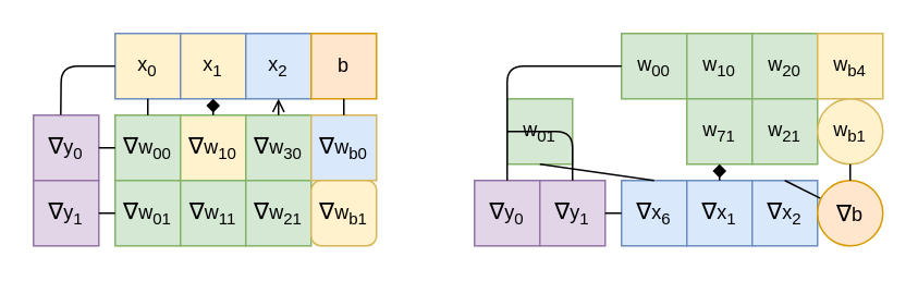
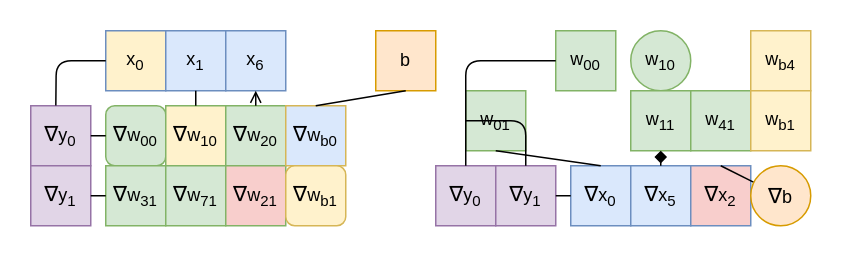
  <mxCell id="0" />
  <mxCell id="1" parent="0" />
  <mxCell id="2" value="x&lt;sub&gt;0&lt;/sub&gt;" style="rounded=0;whiteSpace=wrap;html=1;fillColor=#fff2cc;strokeColor=#6c8ebf;" parent="1" vertex="1"><mxGeometry x="70" y="20" width="40" height="40" as="geometry" /></mxCell>
- <mxCell id="3" value="x&lt;sub&gt;1&lt;/sub&gt;" style="rounded=0;whiteSpace=wrap;html=1;fillColor=#fff2cc;strokeColor=#6c8ebf;" parent="1" vertex="1"><mxGeometry x="110" y="20" width="40" height="40" as="geometry" /></mxCell>
- <mxCell id="4" value="x&lt;sub&gt;2&lt;/sub&gt;" style="rounded=0;whiteSpace=wrap;html=1;fillColor=#dae8fc;strokeColor=#6c8ebf;" parent="1" vertex="1"><mxGeometry x="150" y="20" width="40" height="40" as="geometry" /></mxCell>
- <mxCell id="5" value="&lt;font style=&quot;font-size: 14px&quot;&gt;∇&lt;/font&gt;w&lt;sub&gt;00&lt;/sub&gt;" style="whiteSpace=wrap;html=1;aspect=fixed;fillColor=#d5e8d4;strokeColor=#82b366;" parent="1" vertex="1"><mxGeometry x="70" y="70" width="40" height="40" as="geometry" /></mxCell>
+ <mxCell id="3" value="x&lt;sub&gt;1&lt;/sub&gt;" style="rounded=0;whiteSpace=wrap;html=1;fillColor=#dae8fc;strokeColor=#6c8ebf;" parent="1" vertex="1"><mxGeometry x="110" y="20" width="40" height="40" as="geometry" /></mxCell>
+ <mxCell id="4" value="x&lt;sub&gt;6&lt;/sub&gt;" style="rounded=0;whiteSpace=wrap;html=1;fillColor=#dae8fc;strokeColor=#6c8ebf;" parent="1" vertex="1"><mxGeometry x="150" y="20" width="40" height="40" as="geometry" /></mxCell>
+ <mxCell id="5" value="&lt;font style=&quot;font-size: 14px&quot;&gt;∇&lt;/font&gt;w&lt;sub&gt;00&lt;/sub&gt;" style="whiteSpace=wrap;html=1;aspect=fixed;fillColor=#d5e8d4;strokeColor=#82b366;rounded=1;" parent="1" vertex="1"><mxGeometry x="70" y="70" width="40" height="40" as="geometry" /></mxCell>
  <mxCell id="6" value="&lt;font style=&quot;font-size: 14px&quot;&gt;∇&lt;/font&gt;w&lt;sub&gt;10&lt;/sub&gt;" style="whiteSpace=wrap;html=1;aspect=fixed;fillColor=#fff2cc;strokeColor=#82b366;" parent="1" vertex="1"><mxGeometry x="110" y="70" width="40" height="40" as="geometry" /></mxCell>
- <mxCell id="7" value="&lt;font style=&quot;font-size: 14px&quot;&gt;∇&lt;/font&gt;w&lt;sub&gt;30&lt;/sub&gt;" style="whiteSpace=wrap;html=1;aspect=fixed;fillColor=#d5e8d4;strokeColor=#82b366;" parent="1" vertex="1"><mxGeometry x="150" y="70" width="40" height="40" as="geometry" /></mxCell>
- <mxCell id="8" value="&lt;font style=&quot;font-size: 14px&quot;&gt;∇&lt;/font&gt;w&lt;sub&gt;01&lt;/sub&gt;" style="whiteSpace=wrap;html=1;aspect=fixed;fillColor=#d5e8d4;strokeColor=#82b366;" parent="1" vertex="1"><mxGeometry x="70" y="110" width="40" height="40" as="geometry" /></mxCell>
- <mxCell id="9" value="&lt;font style=&quot;font-size: 14px&quot;&gt;∇&lt;/font&gt;w&lt;sub&gt;11&lt;/sub&gt;" style="whiteSpace=wrap;html=1;aspect=fixed;fillColor=#d5e8d4;strokeColor=#82b366;" parent="1" vertex="1"><mxGeometry x="110" y="110" width="40" height="40" as="geometry" /></mxCell>
- <mxCell id="10" value="&lt;font style=&quot;font-size: 14px&quot;&gt;∇&lt;/font&gt;w&lt;sub&gt;21&lt;/sub&gt;" style="whiteSpace=wrap;html=1;aspect=fixed;fillColor=#d5e8d4;strokeColor=#82b366;" parent="1" vertex="1"><mxGeometry x="150" y="110" width="40" height="40" as="geometry" /></mxCell>
+ <mxCell id="7" value="&lt;font style=&quot;font-size: 14px&quot;&gt;∇&lt;/font&gt;w&lt;sub&gt;20&lt;/sub&gt;" style="whiteSpace=wrap;html=1;aspect=fixed;fillColor=#d5e8d4;strokeColor=#82b366;" parent="1" vertex="1"><mxGeometry x="150" y="70" width="40" height="40" as="geometry" /></mxCell>
+ <mxCell id="8" value="&lt;font style=&quot;font-size: 14px&quot;&gt;∇&lt;/font&gt;w&lt;sub&gt;31&lt;/sub&gt;" style="whiteSpace=wrap;html=1;aspect=fixed;fillColor=#d5e8d4;strokeColor=#82b366;" parent="1" vertex="1"><mxGeometry x="70" y="110" width="40" height="40" as="geometry" /></mxCell>
+ <mxCell id="9" value="&lt;font style=&quot;font-size: 14px&quot;&gt;∇&lt;/font&gt;w&lt;sub&gt;71&lt;/sub&gt;" style="whiteSpace=wrap;html=1;aspect=fixed;fillColor=#d5e8d4;strokeColor=#82b366;" parent="1" vertex="1"><mxGeometry x="110" y="110" width="40" height="40" as="geometry" /></mxCell>
+ <mxCell id="10" value="&lt;font style=&quot;font-size: 14px&quot;&gt;∇&lt;/font&gt;w&lt;sub&gt;21&lt;/sub&gt;" style="whiteSpace=wrap;html=1;aspect=fixed;fillColor=#f8cecc;strokeColor=#82b366;" parent="1" vertex="1"><mxGeometry x="150" y="110" width="40" height="40" as="geometry" /></mxCell>
  <mxCell id="11" value="&lt;font style=&quot;font-size: 14px&quot;&gt;∇&lt;/font&gt;y&lt;sub&gt;0&lt;/sub&gt;" style="rounded=0;whiteSpace=wrap;html=1;fillColor=#e1d5e7;strokeColor=#9673a6;" parent="1" vertex="1"><mxGeometry x="20" y="70" width="40" height="40" as="geometry" /></mxCell>
  <mxCell id="12" value="&lt;font style=&quot;font-size: 14px&quot;&gt;∇&lt;/font&gt;y&lt;sub&gt;1&lt;/sub&gt;" style="rounded=0;whiteSpace=wrap;html=1;fillColor=#e1d5e7;strokeColor=#9673a6;" parent="1" vertex="1"><mxGeometry x="20" y="110" width="40" height="40" as="geometry" /></mxCell>
  <mxCell id="13" value="" style="endArrow=none;html=1;entryX=0;entryY=0.5;entryDx=0;entryDy=0;exitX=1;exitY=0.5;exitDx=0;exitDy=0;" parent="1" source="11" target="5" edge="1"><mxGeometry width="50" height="50" relative="1" as="geometry"><mxPoint x="20" y="220" as="sourcePoint" /><mxPoint x="70" y="170" as="targetPoint" /></mxGeometry></mxCell>
  <mxCell id="14" value="" style="endArrow=none;html=1;entryX=0;entryY=0.5;entryDx=0;entryDy=0;exitX=1;exitY=0.5;exitDx=0;exitDy=0;" parent="1" source="12" target="8" edge="1"><mxGeometry width="50" height="50" relative="1" as="geometry"><mxPoint x="20" y="220" as="sourcePoint" /><mxPoint x="70" y="170" as="targetPoint" /></mxGeometry></mxCell>
- <mxCell id="15" value="" style="endArrow=none;html=1;entryX=0.5;entryY=1;entryDx=0;entryDy=0;exitX=0.5;exitY=0;exitDx=0;exitDy=0;" parent="1" source="5" target="2" edge="1"><mxGeometry width="50" height="50" relative="1" as="geometry"><mxPoint x="20" y="220" as="sourcePoint" /><mxPoint x="70" y="170" as="targetPoint" /></mxGeometry></mxCell>
- <mxCell id="16" value="" style="endArrow=diamond;html=1;entryX=0.5;entryY=1;entryDx=0;entryDy=0;exitX=0.5;exitY=0;exitDx=0;exitDy=0;" parent="1" source="6" target="3" edge="1"><mxGeometry width="50" height="50" relative="1" as="geometry"><mxPoint x="20" y="220" as="sourcePoint" /><mxPoint x="70" y="170" as="targetPoint" /></mxGeometry></mxCell>
+ <mxCell id="16" value="" style="endArrow=none;html=1;entryX=0.5;entryY=1;entryDx=0;entryDy=0;exitX=0.5;exitY=0;exitDx=0;exitDy=0;" parent="1" source="6" target="3" edge="1"><mxGeometry width="50" height="50" relative="1" as="geometry"><mxPoint x="20" y="220" as="sourcePoint" /><mxPoint x="70" y="170" as="targetPoint" /></mxGeometry></mxCell>
  <mxCell id="17" value="" style="endArrow=open;html=1;entryX=0.5;entryY=1;entryDx=0;entryDy=0;exitX=0.5;exitY=0;exitDx=0;exitDy=0;" parent="1" source="7" target="4" edge="1"><mxGeometry width="50" height="50" relative="1" as="geometry"><mxPoint x="20" y="220" as="sourcePoint" /><mxPoint x="70" y="170" as="targetPoint" /></mxGeometry></mxCell>
- <mxCell id="18" value="&lt;font style=&quot;font-size: 14px&quot;&gt;∇&lt;/font&gt;x&lt;sub&gt;6&lt;/sub&gt;" style="rounded=0;whiteSpace=wrap;html=1;fillColor=#dae8fc;strokeColor=#6c8ebf;" parent="1" vertex="1"><mxGeometry x="380" y="110" width="40" height="40" as="geometry" /></mxCell>
- <mxCell id="19" value="&lt;font style=&quot;font-size: 14px&quot;&gt;∇&lt;/font&gt;x&lt;sub&gt;1&lt;/sub&gt;" style="rounded=0;whiteSpace=wrap;html=1;fillColor=#dae8fc;strokeColor=#6c8ebf;" parent="1" vertex="1"><mxGeometry x="420" y="110" width="40" height="40" as="geometry" /></mxCell>
- <mxCell id="20" value="&lt;font style=&quot;font-size: 14px&quot;&gt;∇&lt;/font&gt;x&lt;sub&gt;2&lt;/sub&gt;" style="rounded=0;whiteSpace=wrap;html=1;fillColor=#dae8fc;strokeColor=#6c8ebf;" parent="1" vertex="1"><mxGeometry x="460" y="110" width="40" height="40" as="geometry" /></mxCell>
- <mxCell id="21" value="w&lt;sub&gt;00&lt;/sub&gt;" style="whiteSpace=wrap;html=1;aspect=fixed;fillColor=#d5e8d4;strokeColor=#82b366;" parent="1" vertex="1"><mxGeometry x="380" y="20" width="40" height="40" as="geometry" /></mxCell>
- <mxCell id="22" value="w&lt;sub&gt;10&lt;/sub&gt;" style="whiteSpace=wrap;html=1;aspect=fixed;fillColor=#d5e8d4;strokeColor=#82b366;" parent="1" vertex="1"><mxGeometry x="420" y="20" width="40" height="40" as="geometry" /></mxCell>
- <mxCell id="23" value="w&lt;sub&gt;20&lt;/sub&gt;" style="whiteSpace=wrap;html=1;aspect=fixed;fillColor=#d5e8d4;strokeColor=#82b366;" parent="1" vertex="1"><mxGeometry x="460" y="20" width="40" height="40" as="geometry" /></mxCell>
+ <mxCell id="18" value="&lt;font style=&quot;font-size: 14px&quot;&gt;∇&lt;/font&gt;x&lt;sub&gt;0&lt;/sub&gt;" style="rounded=0;whiteSpace=wrap;html=1;fillColor=#dae8fc;strokeColor=#6c8ebf;" parent="1" vertex="1"><mxGeometry x="380" y="110" width="40" height="40" as="geometry" /></mxCell>
+ <mxCell id="19" value="&lt;font style=&quot;font-size: 14px&quot;&gt;∇&lt;/font&gt;x&lt;sub&gt;5&lt;/sub&gt;" style="rounded=0;whiteSpace=wrap;html=1;fillColor=#dae8fc;strokeColor=#6c8ebf;" parent="1" vertex="1"><mxGeometry x="420" y="110" width="40" height="40" as="geometry" /></mxCell>
+ <mxCell id="20" value="&lt;font style=&quot;font-size: 14px&quot;&gt;∇&lt;/font&gt;x&lt;sub&gt;2&lt;/sub&gt;" style="rounded=0;whiteSpace=wrap;html=1;fillColor=#f8cecc;strokeColor=#6c8ebf;" parent="1" vertex="1"><mxGeometry x="460" y="110" width="40" height="40" as="geometry" /></mxCell>
+ <mxCell id="21" value="w&lt;sub&gt;00&lt;/sub&gt;" style="whiteSpace=wrap;html=1;aspect=fixed;fillColor=#d5e8d4;strokeColor=#82b366;" parent="1" vertex="1"><mxGeometry x="370" y="20" width="40" height="40" as="geometry" /></mxCell>
+ <mxCell id="22" value="w&lt;sub&gt;10&lt;/sub&gt;" style="ellipse;whiteSpace=wrap;html=1;aspect=fixed;fillColor=#d5e8d4;strokeColor=#82b366;" parent="1" vertex="1"><mxGeometry x="420" y="20" width="40" height="40" as="geometry" /></mxCell>
  <mxCell id="24" value="w&lt;sub&gt;01&lt;/sub&gt;" style="whiteSpace=wrap;html=1;aspect=fixed;fillColor=#d5e8d4;strokeColor=#82b366;" parent="1" vertex="1"><mxGeometry x="310" y="60" width="40" height="40" as="geometry" /></mxCell>
- <mxCell id="25" value="w&lt;sub&gt;71&lt;/sub&gt;" style="whiteSpace=wrap;html=1;aspect=fixed;fillColor=#d5e8d4;strokeColor=#82b366;" parent="1" vertex="1"><mxGeometry x="420" y="60" width="40" height="40" as="geometry" /></mxCell>
- <mxCell id="26" value="w&lt;sub&gt;21&lt;/sub&gt;" style="whiteSpace=wrap;html=1;aspect=fixed;fillColor=#d5e8d4;strokeColor=#82b366;" parent="1" vertex="1"><mxGeometry x="460" y="60" width="40" height="40" as="geometry" /></mxCell>
+ <mxCell id="25" value="w&lt;sub&gt;11&lt;/sub&gt;" style="whiteSpace=wrap;html=1;aspect=fixed;fillColor=#d5e8d4;strokeColor=#82b366;" parent="1" vertex="1"><mxGeometry x="420" y="60" width="40" height="40" as="geometry" /></mxCell>
+ <mxCell id="26" value="w&lt;sub&gt;41&lt;/sub&gt;" style="whiteSpace=wrap;html=1;aspect=fixed;fillColor=#d5e8d4;strokeColor=#82b366;" parent="1" vertex="1"><mxGeometry x="460" y="60" width="40" height="40" as="geometry" /></mxCell>
  <mxCell id="27" value="&lt;font style=&quot;font-size: 14px&quot;&gt;∇&lt;/font&gt;y&lt;sub&gt;0&lt;/sub&gt;" style="rounded=0;whiteSpace=wrap;html=1;fillColor=#e1d5e7;strokeColor=#9673a6;" parent="1" vertex="1"><mxGeometry x="290" y="110" width="40" height="40" as="geometry" /></mxCell>
  <mxCell id="28" value="&lt;font style=&quot;font-size: 14px&quot;&gt;∇&lt;/font&gt;y&lt;sub&gt;1&lt;/sub&gt;" style="rounded=0;whiteSpace=wrap;html=1;fillColor=#e1d5e7;strokeColor=#9673a6;" parent="1" vertex="1"><mxGeometry x="330" y="110" width="40" height="40" as="geometry" /></mxCell>
  <mxCell id="29" value="" style="endArrow=none;html=1;entryX=0;entryY=0.5;entryDx=0;entryDy=0;exitX=1;exitY=0.5;exitDx=0;exitDy=0;" parent="1" source="28" target="18" edge="1"><mxGeometry width="50" height="50" relative="1" as="geometry"><mxPoint x="60" y="260" as="sourcePoint" /><mxPoint x="110" y="210" as="targetPoint" /></mxGeometry></mxCell>
  <mxCell id="30" value="" style="endArrow=none;html=1;entryX=0.5;entryY=1;entryDx=0;entryDy=0;exitX=0.5;exitY=0;exitDx=0;exitDy=0;" parent="1" source="18" target="24" edge="1"><mxGeometry width="50" height="50" relative="1" as="geometry"><mxPoint x="60" y="260" as="sourcePoint" /><mxPoint x="110" y="210" as="targetPoint" /></mxGeometry></mxCell>
  <mxCell id="31" value="" style="endArrow=diamond;html=1;entryX=0.5;entryY=1;entryDx=0;entryDy=0;exitX=0.5;exitY=0;exitDx=0;exitDy=0;" parent="1" source="19" target="25" edge="1"><mxGeometry width="50" height="50" relative="1" as="geometry"><mxPoint x="60" y="260" as="sourcePoint" /><mxPoint x="110" y="210" as="targetPoint" /></mxGeometry></mxCell>
  <mxCell id="32" value="" style="endArrow=none;html=1;exitX=0.5;exitY=0;exitDx=0;exitDy=0;" parent="1" source="20" target="40" edge="1"><mxGeometry width="50" height="50" relative="1" as="geometry"><mxPoint x="60" y="260" as="sourcePoint" /><mxPoint x="110" y="210" as="targetPoint" /></mxGeometry></mxCell>
  <mxCell id="33" value="" style="endArrow=none;html=1;entryX=0;entryY=0.5;entryDx=0;entryDy=0;exitX=0.5;exitY=0;exitDx=0;exitDy=0;" parent="1" source="27" target="21" edge="1"><mxGeometry width="50" height="50" relative="1" as="geometry"><mxPoint x="60" y="260" as="sourcePoint" /><mxPoint x="110" y="210" as="targetPoint" /><Array as="points"><mxPoint x="310" y="40" /></Array></mxGeometry></mxCell>
  <mxCell id="34" value="" style="endArrow=none;html=1;entryX=0;entryY=0.5;entryDx=0;entryDy=0;exitX=0.5;exitY=0;exitDx=0;exitDy=0;" parent="1" source="28" target="24" edge="1"><mxGeometry width="50" height="50" relative="1" as="geometry"><mxPoint x="60" y="260" as="sourcePoint" /><mxPoint x="110" y="210" as="targetPoint" /><Array as="points"><mxPoint x="350" y="80" /></Array></mxGeometry></mxCell>
  <mxCell id="35" value="" style="endArrow=none;html=1;entryX=0;entryY=0.5;entryDx=0;entryDy=0;exitX=0.418;exitY=-0.004;exitDx=0;exitDy=0;exitPerimeter=0;" parent="1" source="11" target="2" edge="1"><mxGeometry width="50" height="50" relative="1" as="geometry"><mxPoint x="20" y="220" as="sourcePoint" /><mxPoint x="70" y="170" as="targetPoint" /><Array as="points"><mxPoint x="37" y="40" /></Array></mxGeometry></mxCell>
- <mxCell id="36" value="b" style="rounded=0;whiteSpace=wrap;html=1;fillColor=#ffe6cc;strokeColor=#d79b00;" vertex="1" parent="1"><mxGeometry x="190" y="20" width="40" height="40" as="geometry" /></mxCell>
+ <mxCell id="36" value="b" style="rounded=0;whiteSpace=wrap;html=1;fillColor=#ffe6cc;strokeColor=#d79b00;" vertex="1" parent="1"><mxGeometry x="250" y="20" width="40" height="40" as="geometry" /></mxCell>
  <mxCell id="37" value="&lt;font style=&quot;font-size: 14px&quot;&gt;∇&lt;/font&gt;w&lt;sub&gt;b0&lt;/sub&gt;" style="whiteSpace=wrap;html=1;aspect=fixed;fillColor=#dae8fc;strokeColor=#d6b656;" vertex="1" parent="1"><mxGeometry x="190" y="70" width="40" height="40" as="geometry" /></mxCell>
  <mxCell id="38" value="&lt;font style=&quot;font-size: 14px&quot;&gt;∇&lt;/font&gt;w&lt;sub&gt;b1&lt;/sub&gt;" style="whiteSpace=wrap;html=1;aspect=fixed;fillColor=#fff2cc;strokeColor=#d6b656;rounded=1;" vertex="1" parent="1"><mxGeometry x="190" y="110" width="40" height="40" as="geometry" /></mxCell>
  <mxCell id="39" value="" style="endArrow=none;html=1;entryX=0.5;entryY=1;entryDx=0;entryDy=0;exitX=0.5;exitY=0;exitDx=0;exitDy=0;" edge="1" parent="1" source="37" target="36"><mxGeometry width="50" height="50" relative="1" as="geometry"><mxPoint x="60" y="220" as="sourcePoint" /><mxPoint x="110" y="170" as="targetPoint" /></mxGeometry></mxCell>
  <mxCell id="40" value="&lt;font style=&quot;font-size: 14px&quot;&gt;∇&lt;/font&gt;b" style="ellipse;whiteSpace=wrap;html=1;fillColor=#ffe6cc;strokeColor=#d79b00;" vertex="1" parent="1"><mxGeometry x="500" y="110" width="40" height="40" as="geometry" /></mxCell>
  <mxCell id="41" value="w&lt;sub&gt;b4&lt;/sub&gt;" style="whiteSpace=wrap;html=1;aspect=fixed;fillColor=#fff2cc;strokeColor=#d6b656;" vertex="1" parent="1"><mxGeometry x="500" y="20" width="40" height="40" as="geometry" /></mxCell>
- <mxCell id="42" value="w&lt;sub&gt;b1&lt;/sub&gt;" style="ellipse;whiteSpace=wrap;html=1;aspect=fixed;fillColor=#fff2cc;strokeColor=#d6b656;" vertex="1" parent="1"><mxGeometry x="500" y="60" width="40" height="40" as="geometry" /></mxCell>
- <mxCell id="43" value="" style="endArrow=none;html=1;entryX=0.5;entryY=1;entryDx=0;entryDy=0;exitX=0.5;exitY=0;exitDx=0;exitDy=0;" edge="1" parent="1" source="40" target="42"><mxGeometry width="50" height="50" relative="1" as="geometry"><mxPoint x="100" y="260" as="sourcePoint" /><mxPoint x="150" y="210" as="targetPoint" /></mxGeometry></mxCell>
+ <mxCell id="42" value="w&lt;sub&gt;b1&lt;/sub&gt;" style="whiteSpace=wrap;html=1;aspect=fixed;fillColor=#fff2cc;strokeColor=#d6b656;" vertex="1" parent="1"><mxGeometry x="500" y="60" width="40" height="40" as="geometry" /></mxCell>
